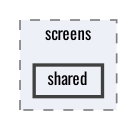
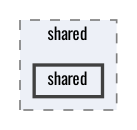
  digraph {
    compound=true
    fontname=Oswald
    n1 [color=grey25 fillcolor="#edf0f7" fontname=Oswald fontsize=10 height=0.2 label=shared shape=box style="filled,bold" width=0.4]
    subgraph cluster_1 {
      bgcolor="#edf0f7"
      fontsize=10
-     label=screens
+     label=shared
      pencolor=grey50
      style="filled,dashed"
      n1
    }
  }
